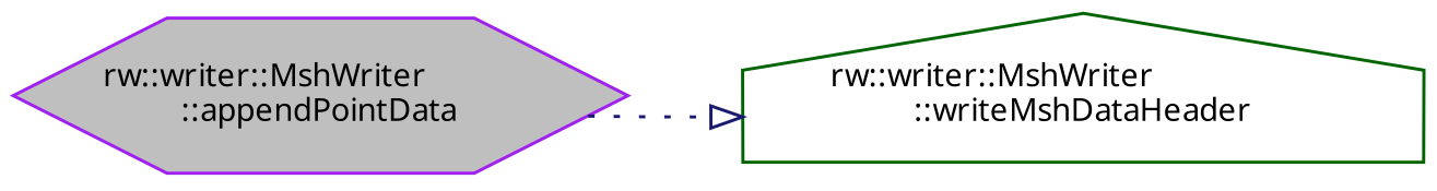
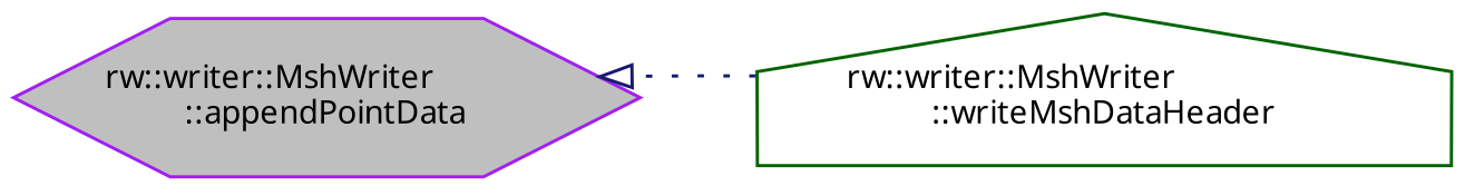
  digraph {
    rankdir=LR
    fontname="Noto Sans"
    node [fontname="Noto Sans" fontsize=10 style=filled]
    n1 [color=purple fillcolor=grey75 fontcolor=black height=0.2 label="rw::writer::MshWriter\l::appendPointData" shape=hexagon width=0.4]
    n2 [color=darkgreen fillcolor=white height=0.2 label="rw::writer::MshWriter\l::writeMshDataHeader" shape=house width=0.4]
-   n1 -> n2 [color=midnightblue fontname="Noto Sans" fontsize=10 labelfontname=Helvetica labelfontsize=10 style=dotted arrowhead=onormal]
+   n2 -> n1 [color=midnightblue fontname="Noto Sans" fontsize=10 labelfontname=Helvetica labelfontsize=10 style=dotted arrowhead=onormal]
  }
